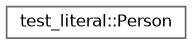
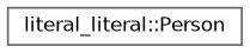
  digraph {
    rankdir=TB
-   n1 [color=grey40 fillcolor=white fontname=Helvetica fontsize=10 height=0.2 label="test_literal::Person" shape=box style=filled width=0.4]
+   n1 [color=grey40 fillcolor=white fontname=Helvetica fontsize=10 height=0.2 label="literal_literal::Person" shape=box style=filled width=0.4]
  }
